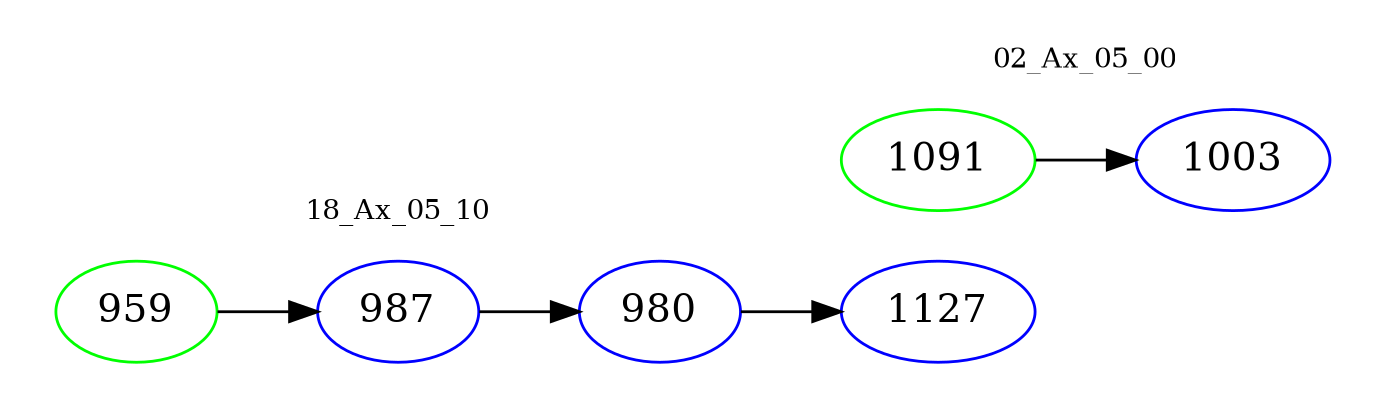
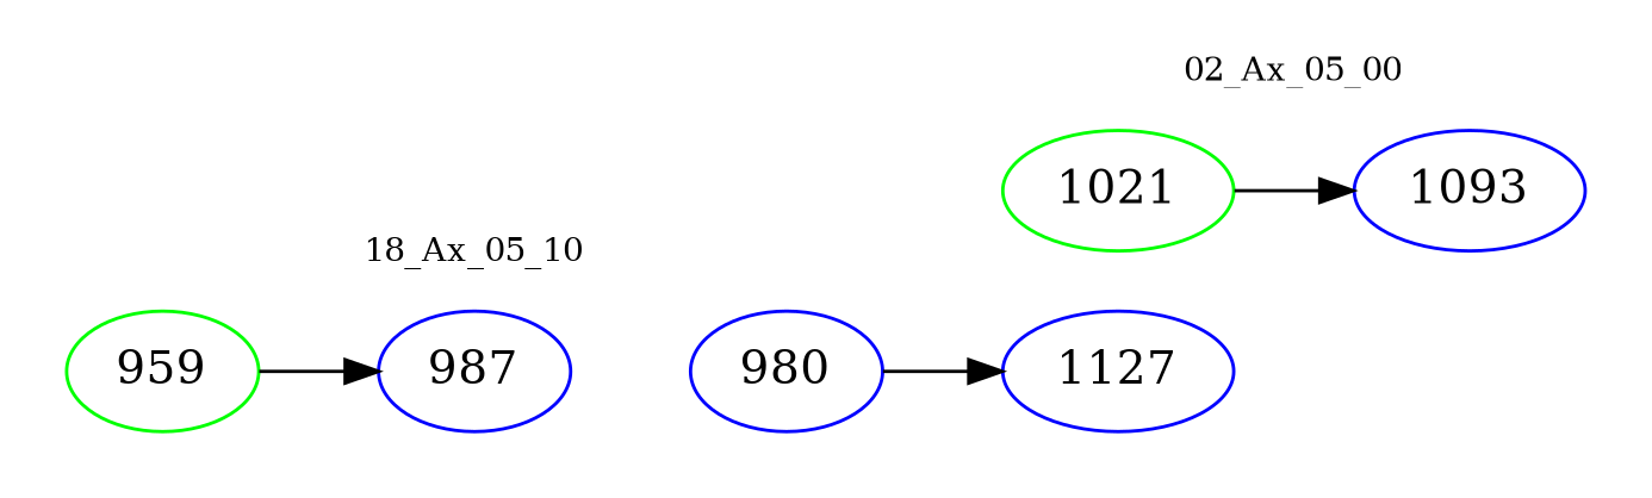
  digraph {
    rankdir=LR
    node [color=blue]
    edge [color=black]
-   n1 [color=green label=1091]
-   n2 [label=1003]
+   n1 [color=green label=1021]
+   n2 [label=1093]
    n3 [label=1127]
    n4 [color=green label=959]
    n5 [label=987]
    n6 [label=980]
    subgraph cluster_1 {
      color=white
      fontsize=10
      label="02_Ax_05_00"
      n1
      n2
      n3
    }
    subgraph cluster_2 {
      color=white
      fontsize=10
      label="18_Ax_05_10"
      n4
      n5
      n6
    }
    n1 -> n2
    n4 -> n5
-   n5 -> n6
    n6 -> n3
  }
